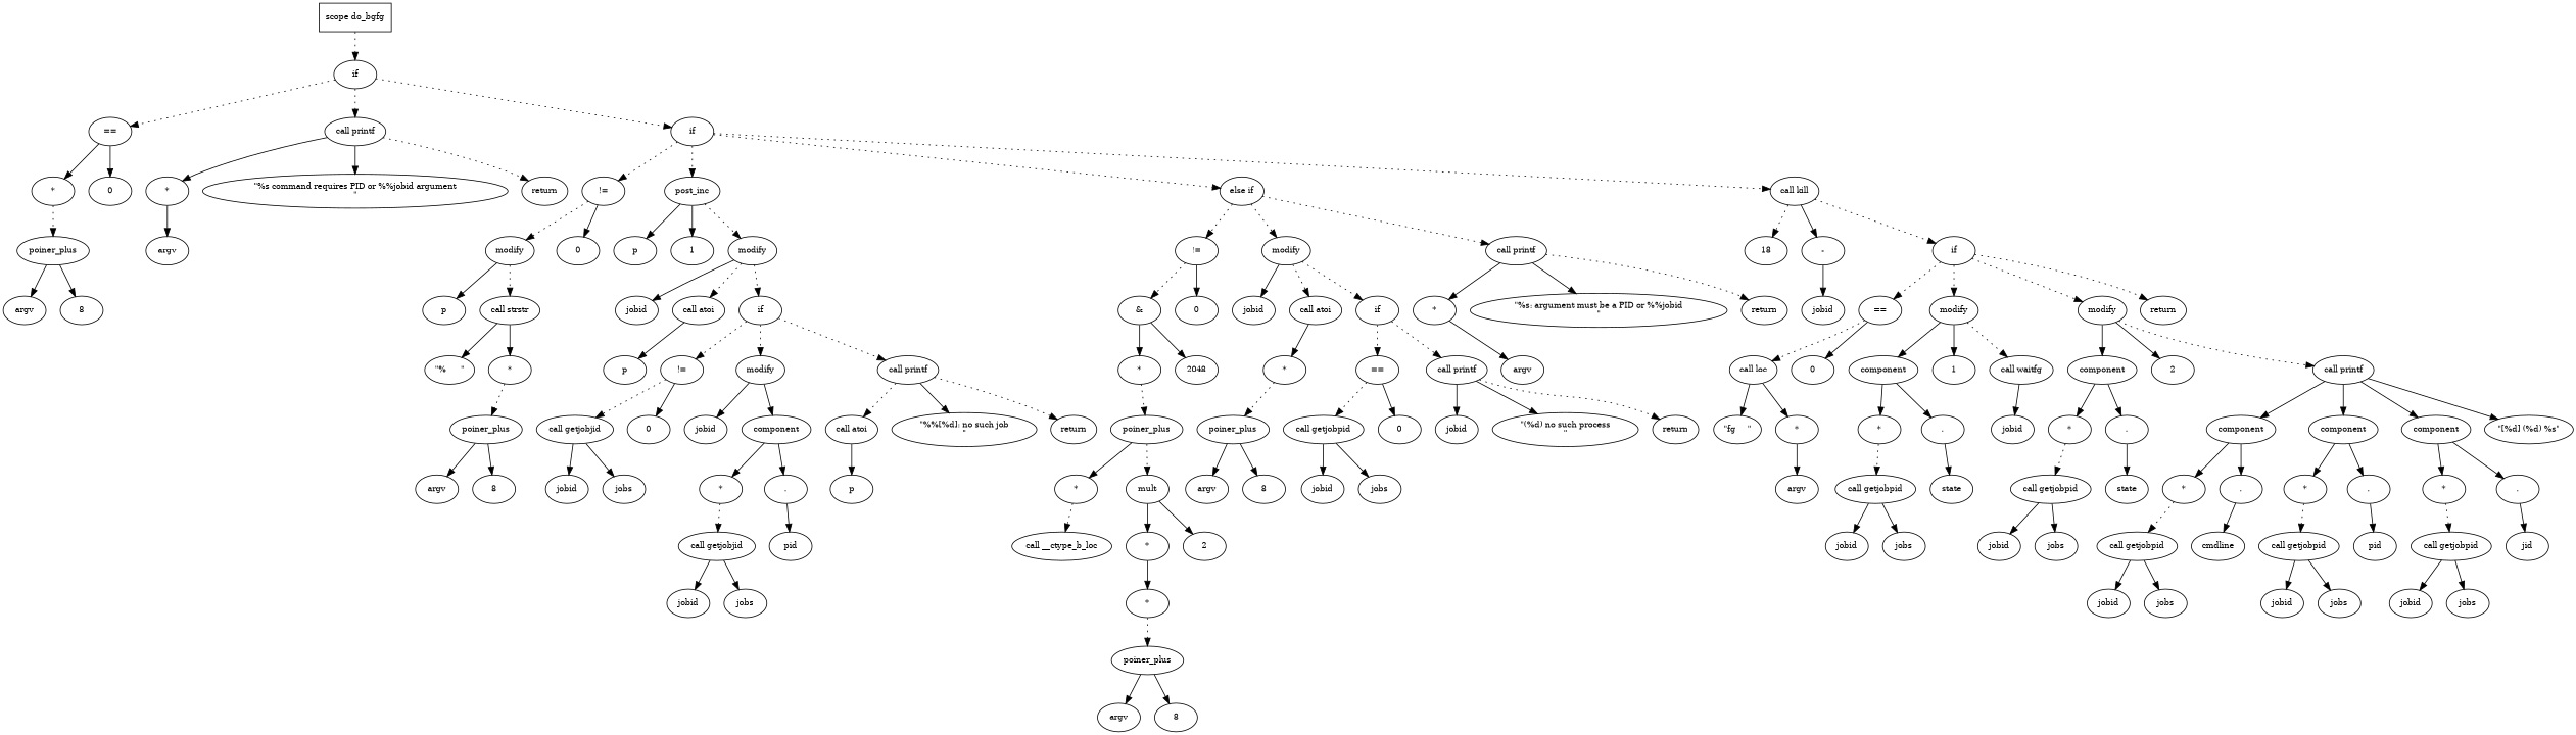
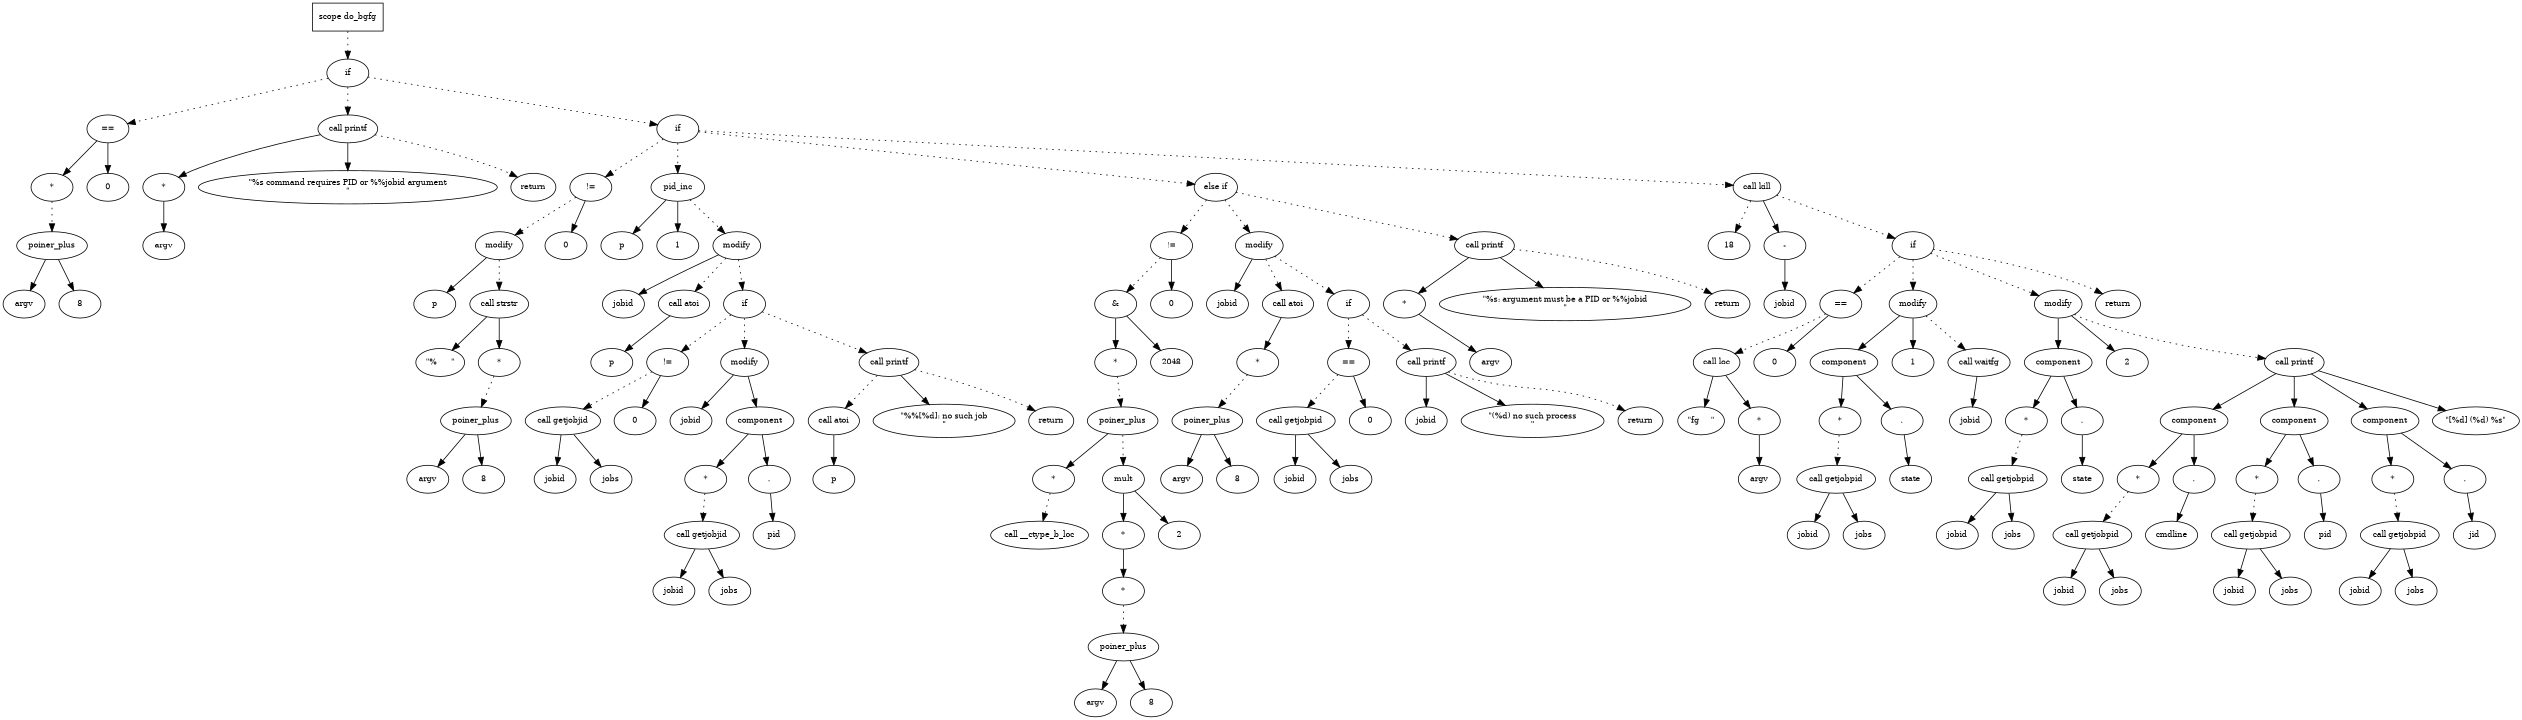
  digraph {
    fontname="DejaVu Serif"
    fontsize=10
    node [fontname="DejaVu Serif" fontsize=10 shape=ellipse]
    edge [fontname="DejaVu Serif" fontsize=10]
    n1 [label="scope do_bgfg" shape=box]
    n2 [label=if]
    n3 [label="=="]
    n4 [label="call printf"]
    n5 [label=if]
    n6 [label="*"]
    n7 [label=0]
    n8 [label="*"]
    n9 [label="\"%s command requires PID or %%jobid argument\n\""]
    n10 [label=return]
    n11 [label="!="]
-   n12 [label=post_inc]
+   n12 [label=pid_inc]
    n13 [label="else if"]
    n14 [label="call kill"]
    n15 [label=poiner_plus]
    n16 [label=argv]
    n17 [label=8]
    n18 [label=argv]
    n19 [label=modify]
    n20 [label=0]
    n21 [label=p]
    n22 [label=1]
    n23 [label=modify]
    n24 [label="!="]
    n25 [label=modify]
    n26 [label="call printf"]
    n27 [label=18]
    n28 [label="-"]
    n29 [label=if]
    n30 [label=p]
    n31 [label="call strstr"]
    n32 [label="\"%      \""]
    n33 [label="*"]
    n34 [label=poiner_plus]
    n35 [label=argv]
    n36 [label=8]
    n37 [label=jobid]
    n38 [label="call atoi"]
    n39 [label=if]
    n40 [label=p]
    n41 [label="!="]
    n42 [label=modify]
    n43 [label="call printf"]
    n44 [label="call getjobjid"]
    n45 [label=0]
    n46 [label=jobid]
    n47 [label=component]
    n48 [label="call atoi"]
    n49 [label="\"%%[%d]: no such job\n\""]
    n50 [label=return]
    n51 [label=jobid]
    n52 [label=jobs]
    n53 [label="*"]
    n54 [label="."]
    n55 [label="call getjobjid"]
    n56 [label=pid]
    n57 [label=jobid]
    n58 [label=jobs]
    n59 [label=p]
    n60 [label="&"]
    n61 [label=0]
    n62 [label=jobid]
    n63 [label="call atoi"]
    n64 [label=if]
    n65 [label="*"]
    n66 [label="\"%s: argument must be a PID or %%jobid\n\""]
    n67 [label=return]
    n68 [label="*"]
    n69 [label=2048]
    n70 [label=poiner_plus]
    n71 [label="*"]
    n72 [label=mult]
    n73 [label="call __ctype_b_loc"]
    n74 [label="*"]
    n75 [label=2]
    n76 [label="*"]
    n77 [label=poiner_plus]
    n78 [label=argv]
    n79 [label=8]
    n80 [label="*"]
    n81 [label="=="]
    n82 [label="call printf"]
    n83 [label=poiner_plus]
    n84 [label=argv]
    n85 [label=8]
    n86 [label="call getjobpid"]
    n87 [label=0]
    n88 [label=jobid]
    n89 [label="\"(%d) no such process\n\""]
    n90 [label=return]
    n91 [label=jobid]
    n92 [label=jobs]
    n93 [label=argv]
    n94 [label=jobid]
    n95 [label="=="]
    n96 [label=modify]
    n97 [label=modify]
    n98 [label=return]
    n99 [label="call loc"]
    n100 [label=0]
    n101 [label=component]
    n102 [label=1]
    n103 [label="call waitfg"]
    n104 [label=component]
    n105 [label=2]
    n106 [label="call printf"]
    n107 [label="\"fg     \""]
    n108 [label="*"]
    n109 [label=argv]
    n110 [label="*"]
    n111 [label="."]
    n112 [label=jobid]
    n113 [label="call getjobpid"]
    n114 [label=state]
    n115 [label=jobid]
    n116 [label=jobs]
    n117 [label="*"]
    n118 [label="."]
    n119 [label=component]
    n120 [label=component]
    n121 [label=component]
    n122 [label="\"[%d] (%d) %s\""]
    n123 [label="call getjobpid"]
    n124 [label=state]
    n125 [label=jobid]
    n126 [label=jobs]
    n127 [label="*"]
    n128 [label="."]
    n129 [label="*"]
    n130 [label="."]
    n131 [label="*"]
    n132 [label="."]
    n133 [label="call getjobpid"]
    n134 [label=cmdline]
    n135 [label=jobid]
    n136 [label=jobs]
    n137 [label="call getjobpid"]
    n138 [label=pid]
    n139 [label=jobid]
    n140 [label=jobs]
    n141 [label="call getjobpid"]
    n142 [label=jid]
    n143 [label=jobid]
    n144 [label=jobs]
    n1 -> n2 [style=dotted]
    n2 -> n3 [style=dotted]
    n2 -> n4 [style=dotted]
    n2 -> n5 [style=dotted]
    n3 -> n6
    n3 -> n7
    n4 -> n8
    n4 -> n9
    n4 -> n10 [style=dotted]
    n5 -> n11 [style=dotted]
    n5 -> n12 [style=dotted]
    n5 -> n13 [style=dotted]
    n5 -> n14 [style=dotted]
    n6 -> n15 [style=dotted]
    n8 -> n18
    n11 -> n19 [style=dotted]
    n11 -> n20
    n12 -> n21
    n12 -> n22
    n12 -> n23 [style=dotted]
    n13 -> n24 [style=dotted]
    n13 -> n25 [style=dotted]
    n13 -> n26 [style=dotted]
    n14 -> n27 [style=dotted]
    n14 -> n28
    n14 -> n29 [style=dotted]
    n15 -> n16
    n15 -> n17
    n19 -> n30
    n19 -> n31 [style=dotted]
    n23 -> n37
    n23 -> n38 [style=dotted]
    n23 -> n39 [style=dotted]
    n24 -> n60 [style=dotted]
    n24 -> n61
    n25 -> n62
    n25 -> n63 [style=dotted]
    n25 -> n64 [style=dotted]
    n26 -> n65
    n26 -> n66
    n26 -> n67 [style=dotted]
    n28 -> n94
    n29 -> n95 [style=dotted]
    n29 -> n96 [style=dotted]
    n29 -> n97 [style=dotted]
    n29 -> n98 [style=dotted]
    n31 -> n32
    n31 -> n33
    n33 -> n34 [style=dotted]
    n34 -> n35
    n34 -> n36
    n38 -> n40
    n39 -> n41 [style=dotted]
    n39 -> n42 [style=dotted]
    n39 -> n43 [style=dotted]
    n41 -> n44 [style=dotted]
    n41 -> n45
    n42 -> n46
    n42 -> n47
    n43 -> n48 [style=dotted]
    n43 -> n49
    n43 -> n50 [style=dotted]
    n44 -> n51
    n44 -> n52
    n47 -> n53
    n47 -> n54
    n48 -> n59
    n53 -> n55 [style=dotted]
    n54 -> n56
    n55 -> n57
    n55 -> n58
    n60 -> n68
    n60 -> n69
    n63 -> n80
    n64 -> n81 [style=dotted]
    n64 -> n82 [style=dotted]
    n65 -> n93
    n68 -> n70 [style=dotted]
    n70 -> n71
    n70 -> n72 [style=dotted]
    n71 -> n73 [style=dotted]
    n72 -> n74
    n72 -> n75
    n74 -> n76
    n76 -> n77 [style=dotted]
    n77 -> n78
    n77 -> n79
    n80 -> n83 [style=dotted]
    n81 -> n86 [style=dotted]
    n81 -> n87
    n82 -> n88
    n82 -> n89
    n82 -> n90 [style=dotted]
    n83 -> n84
    n83 -> n85
    n86 -> n91
    n86 -> n92
    n95 -> n99 [style=dotted]
    n95 -> n100
    n96 -> n101
    n96 -> n102
    n96 -> n103 [style=dotted]
    n97 -> n104
    n97 -> n105
    n97 -> n106 [style=dotted]
    n99 -> n107
    n99 -> n108
    n101 -> n110
    n101 -> n111
    n103 -> n112
    n104 -> n117
    n104 -> n118
    n106 -> n119
    n106 -> n120
    n106 -> n121
    n106 -> n122
    n108 -> n109
    n110 -> n113 [style=dotted]
    n111 -> n114
    n113 -> n115
    n113 -> n116
    n117 -> n123 [style=dotted]
    n118 -> n124
    n119 -> n127
    n119 -> n128
    n120 -> n129
    n120 -> n130
    n121 -> n131
    n121 -> n132
    n123 -> n125
    n123 -> n126
    n127 -> n133 [style=dotted]
    n128 -> n134
    n129 -> n137 [style=dotted]
    n130 -> n138
    n131 -> n141 [style=dotted]
    n132 -> n142
    n133 -> n135
    n133 -> n136
    n137 -> n139
    n137 -> n140
    n141 -> n143
    n141 -> n144
  }
